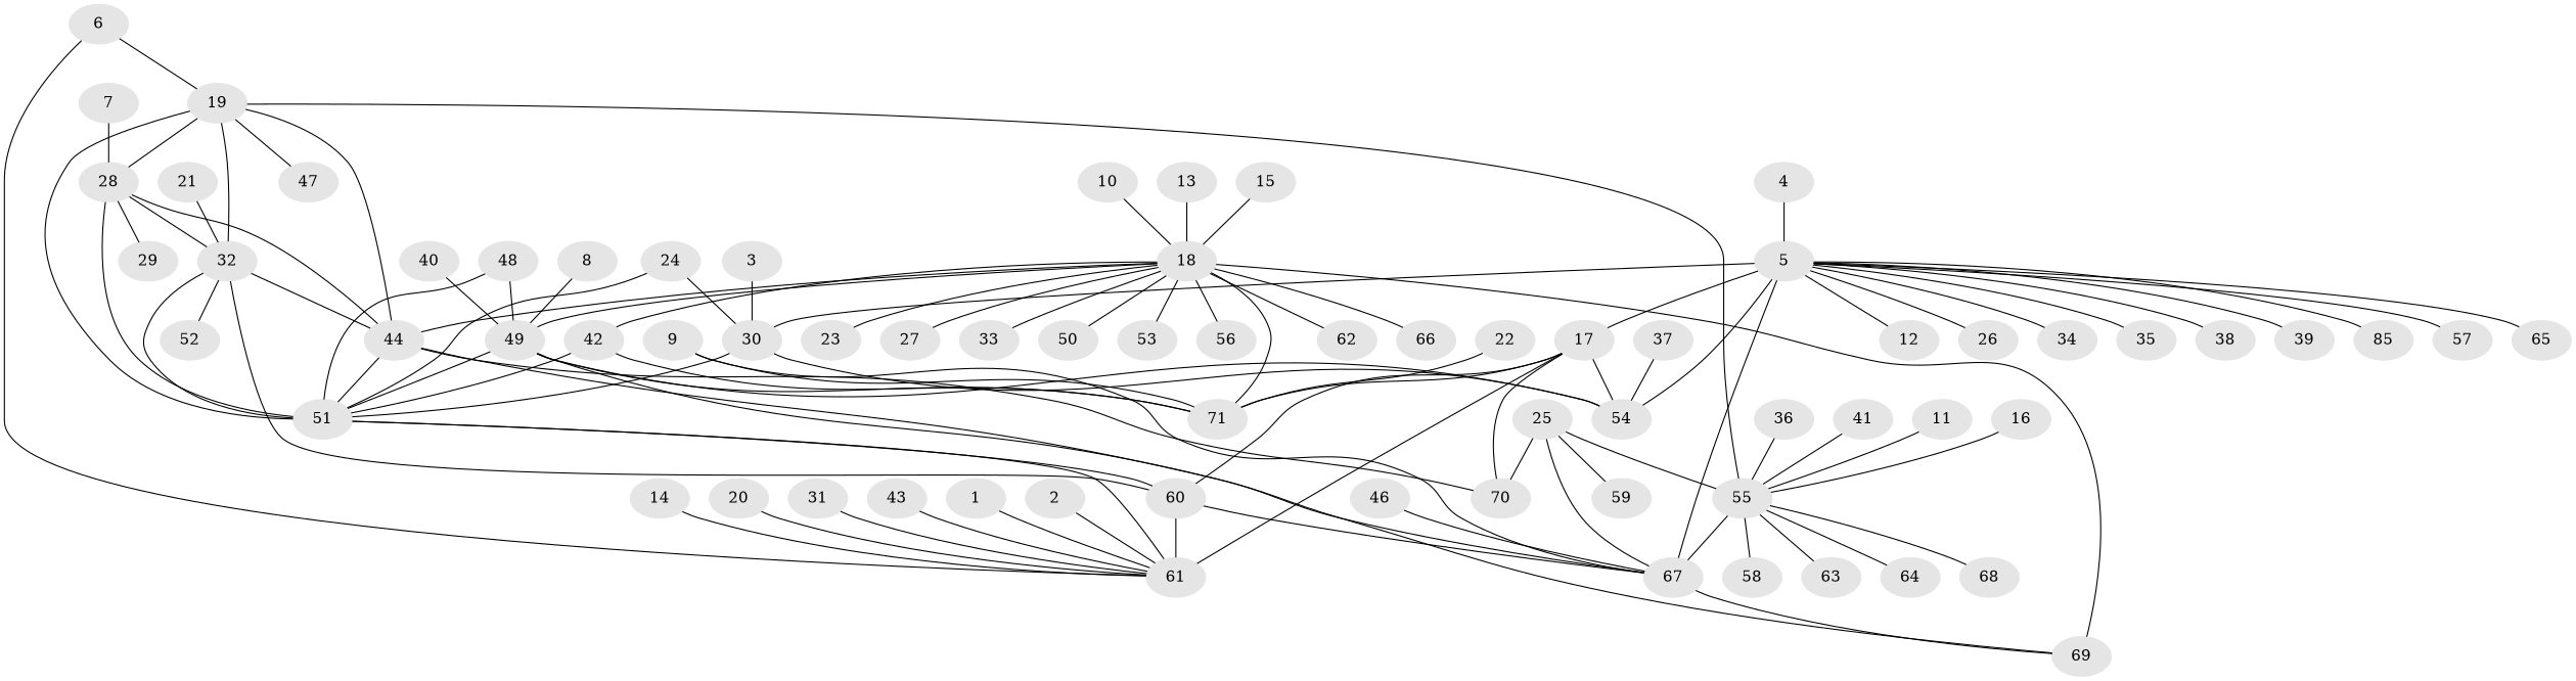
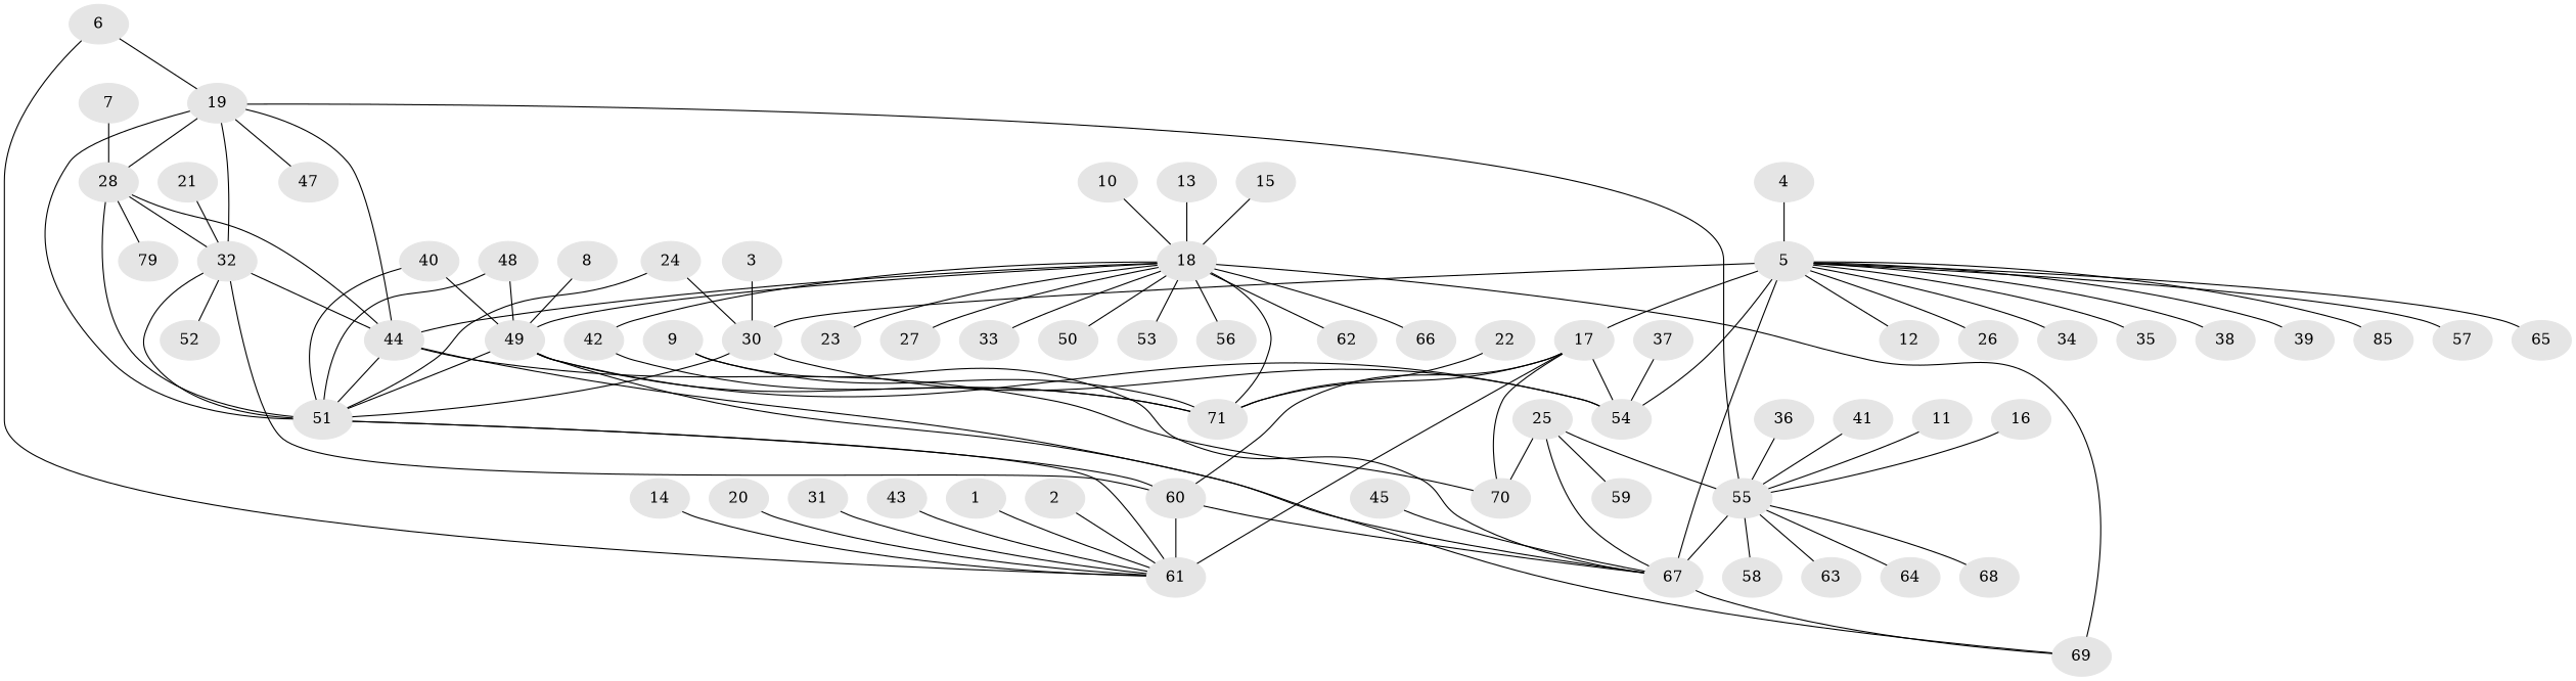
  graph {
    node [color=gray90 style=filled]
    edge [weight=1.0]
    1
    61
    2
    3
    30
    54
    51
    4
    5
    12
    17
    26
    34
    35
    38
    39
    n17 [label=85]
    57
    65
    67
    71
    60
    70
    69
    6
    19
    28
    55
    44
    32
    47
    7
-   29
+   29 [label=79]
    8
    49
    9
    10
    18
    23
    27
    33
    42
    50
    53
    56
    62
    66
    11
    58
    63
    64
    68
    13
    14
    15
    16
    52
    20
    21
    22
    24
    25
    59
    31
    36
    37
    40
    41
    43
-   46
+   46 [label=45]
    48
    1 -- 61
    2 -- 61
    3 -- 30
    30 -- 54
    30 -- 51
    51 -- 61
    51 -- 60
    4 -- 5
    5 -- 30 [weight=5.0]
    5 -- 54 [weight=5.0]
    5 -- 12
    5 -- 17
    5 -- 26
    5 -- 34
    5 -- 35
    5 -- 38
    5 -- 39
    5 -- n17
    5 -- 57
    5 -- 65
    5 -- 67
    17 -- 61 [weight=8.0]
    17 -- 54
    17 -- 71
    17 -- 60 [weight=2.0]
    17 -- 70
    67 -- 69
    60 -- 61 [weight=4.0]
    60 -- 67
    6 -- 61
    6 -- 19
    19 -- 51 [weight=2.0]
    19 -- 28 [weight=2.0]
    19 -- 55
    19 -- 44 [weight=2.0]
    19 -- 32
    19 -- 47
    28 -- 51 [weight=4.0]
    28 -- 44 [weight=2.0]
    28 -- 32 [weight=2.0]
    28 -- 29
    55 -- 67 [weight=9.0]
    55 -- 58
    55 -- 63
    55 -- 64
    55 -- 68
    44 -- 51 [weight=2.0]
    44 -- 67
    44 -- 70
    32 -- 51 [weight=2.0]
    32 -- 60
    32 -- 44
    32 -- 52
    7 -- 28
    8 -- 49
    49 -- 54
    49 -- 51
    49 -- 71
    49 -- 69
    9 -- 67
    9 -- 71
    10 -- 18
    18 -- 71 [weight=4.0]
    18 -- 69 [weight=4.0]
    18 -- 44
    18 -- 49 [weight=4.0]
    18 -- 23
    18 -- 27
    18 -- 33
    18 -- 42
    18 -- 50
    18 -- 53
    18 -- 56
    18 -- 62
    18 -- 66
-   42 -- 51
+   40 -- 51
    42 -- 71
    11 -- 55
    13 -- 18
    14 -- 61
    15 -- 18
    16 -- 55
    20 -- 61
    21 -- 32
    22 -- 71
    24 -- 30
    24 -- 51
    25 -- 67 [weight=3.0]
    25 -- 70
    25 -- 55 [weight=3.0]
    25 -- 59
    31 -- 61
    36 -- 55
    37 -- 54
    40 -- 49
    41 -- 55
    43 -- 61
    46 -- 67
    48 -- 51
    48 -- 49
  }
